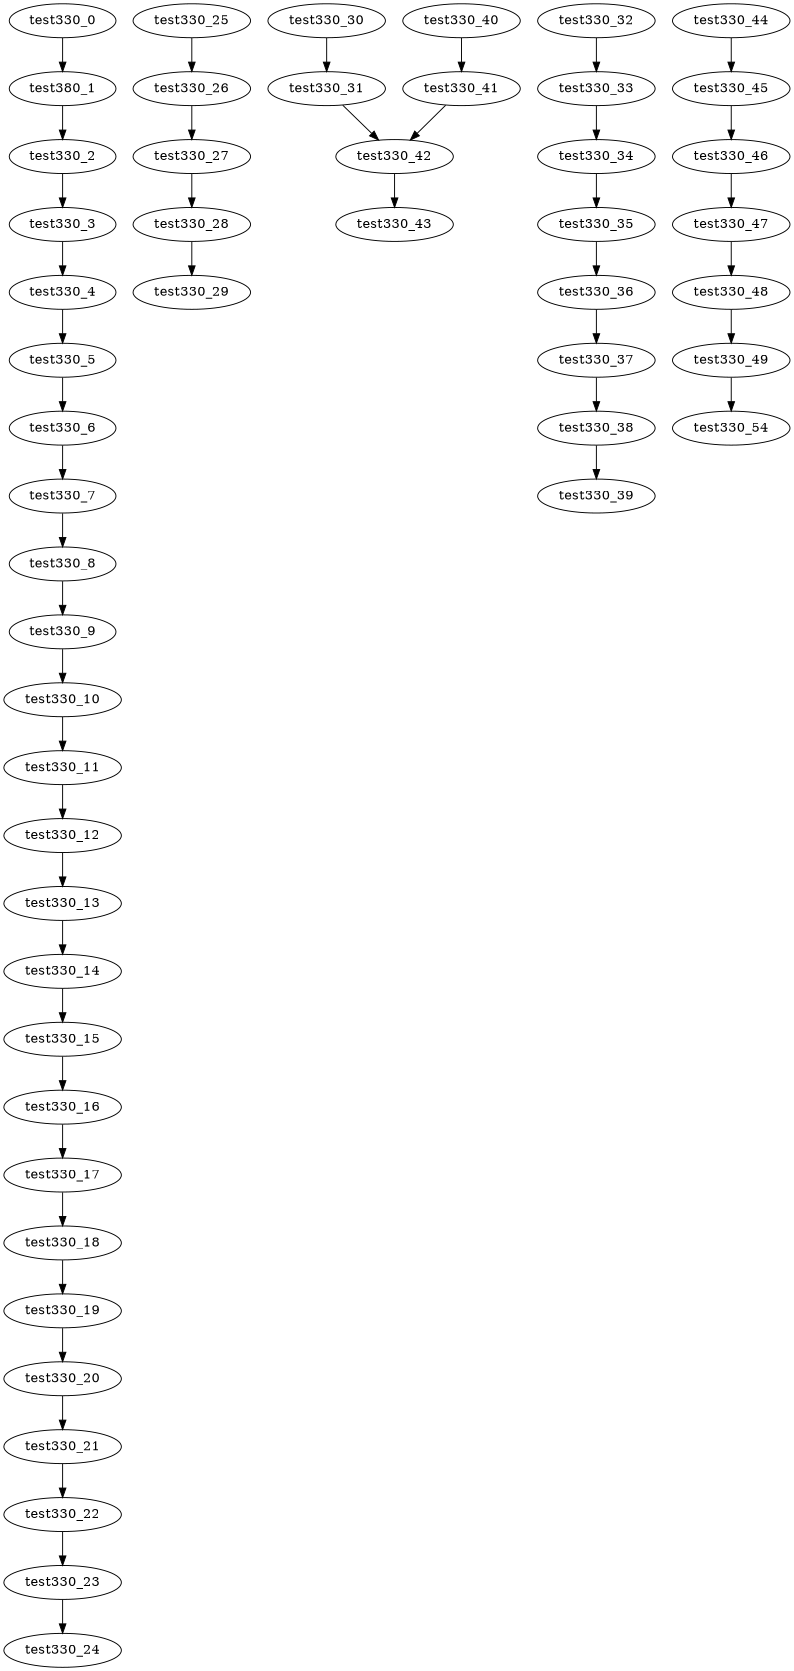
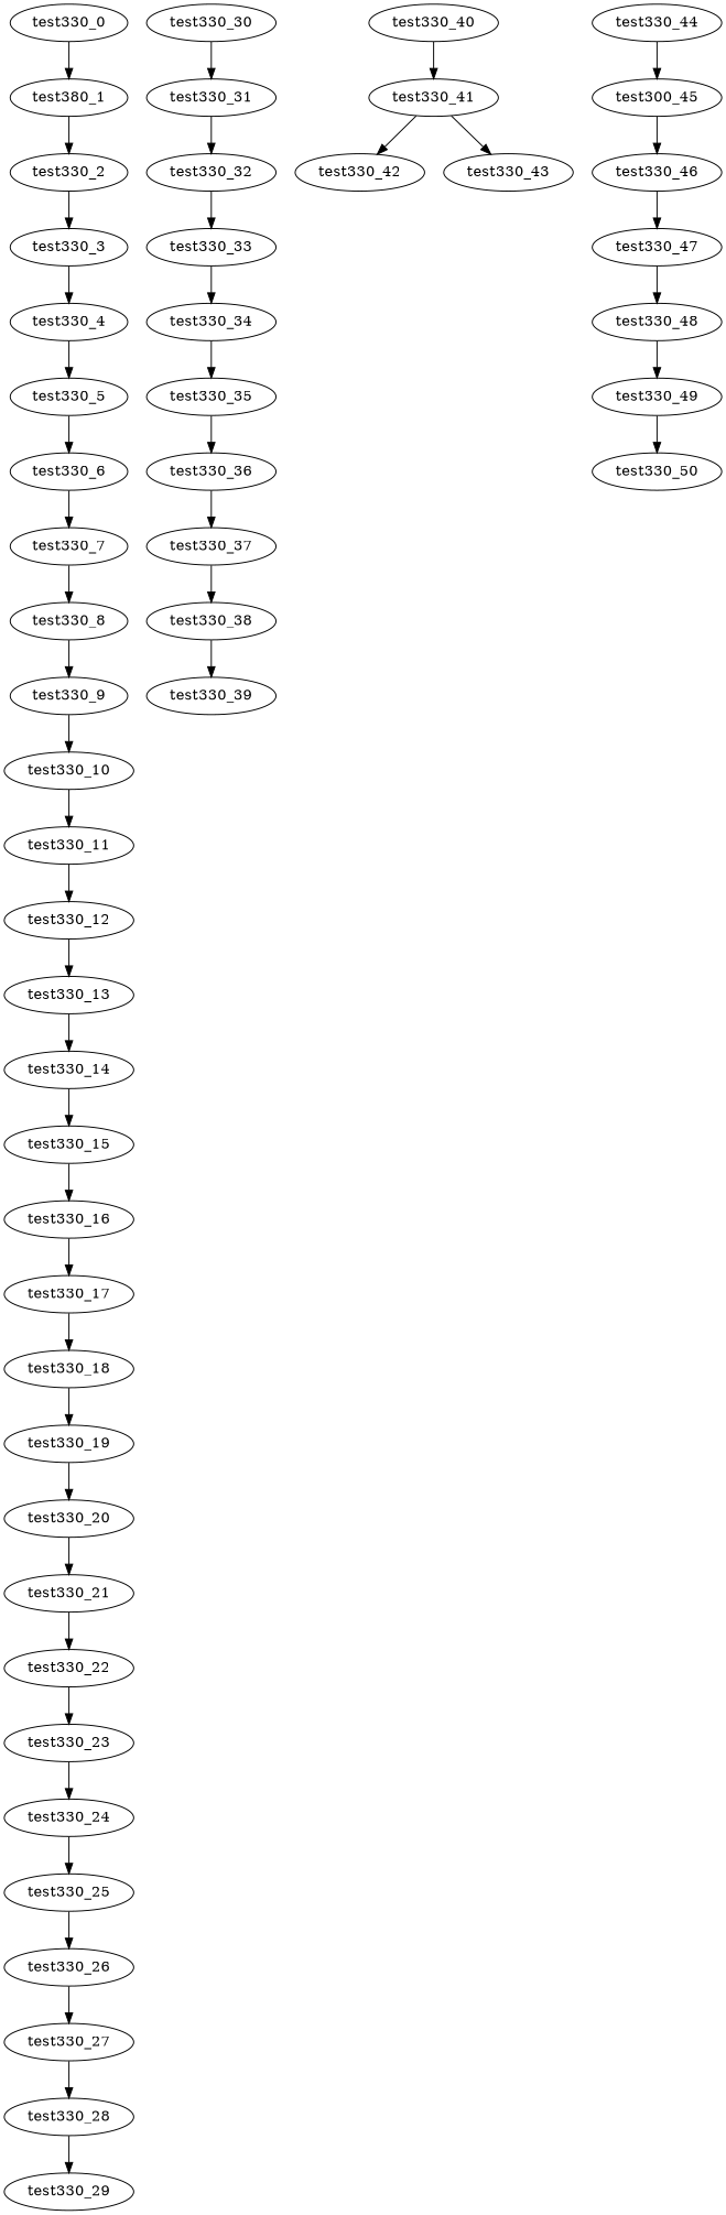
  digraph {
    n1 [label=test380_1]
    test330_0
    test330_2
    test330_3
    test330_4
    test330_5
    test330_6
    test330_7
    test330_8
    test330_9
    test330_10
    test330_11
    test330_12
    test330_13
    test330_14
    test330_15
    test330_16
    test330_17
    test330_18
    test330_19
    test330_20
    test330_21
    test330_22
    test330_23
    test330_24
    test330_25
    test330_26
    test330_27
    test330_28
    test330_29
    test330_30
    test330_31
    test330_32
    test330_33
    test330_34
    test330_35
    test330_36
    test330_37
    test330_38
    test330_39
    test330_40
    test330_41
    test330_42
    test330_43
    test330_44
-   test330_45
+   test330_45 [label=test300_45]
    test330_46
    test330_47
    test330_48
    test330_49
-   test330_50 [label=test330_54]
+   test330_50
    n1 -> test330_2
    test330_0 -> n1
    test330_2 -> test330_3
    test330_3 -> test330_4
    test330_4 -> test330_5
    test330_5 -> test330_6
    test330_6 -> test330_7
    test330_7 -> test330_8
    test330_8 -> test330_9
    test330_9 -> test330_10
    test330_10 -> test330_11
    test330_11 -> test330_12
    test330_12 -> test330_13
    test330_13 -> test330_14
    test330_14 -> test330_15
    test330_15 -> test330_16
    test330_16 -> test330_17
    test330_17 -> test330_18
    test330_18 -> test330_19
    test330_19 -> test330_20
    test330_20 -> test330_21
    test330_21 -> test330_22
    test330_22 -> test330_23
    test330_23 -> test330_24
+   test330_24 -> test330_25
    test330_25 -> test330_26
    test330_26 -> test330_27
    test330_27 -> test330_28
    test330_28 -> test330_29
    test330_30 -> test330_31
-   test330_31 -> test330_42
+   test330_31 -> test330_32
    test330_32 -> test330_33
    test330_33 -> test330_34
    test330_34 -> test330_35
    test330_35 -> test330_36
    test330_36 -> test330_37
    test330_37 -> test330_38
    test330_38 -> test330_39
    test330_40 -> test330_41
    test330_41 -> test330_42
-   test330_42 -> test330_43
+   test330_41 -> test330_43
    test330_44 -> test330_45
    test330_45 -> test330_46
    test330_46 -> test330_47
    test330_47 -> test330_48
    test330_48 -> test330_49
    test330_49 -> test330_50
  }
